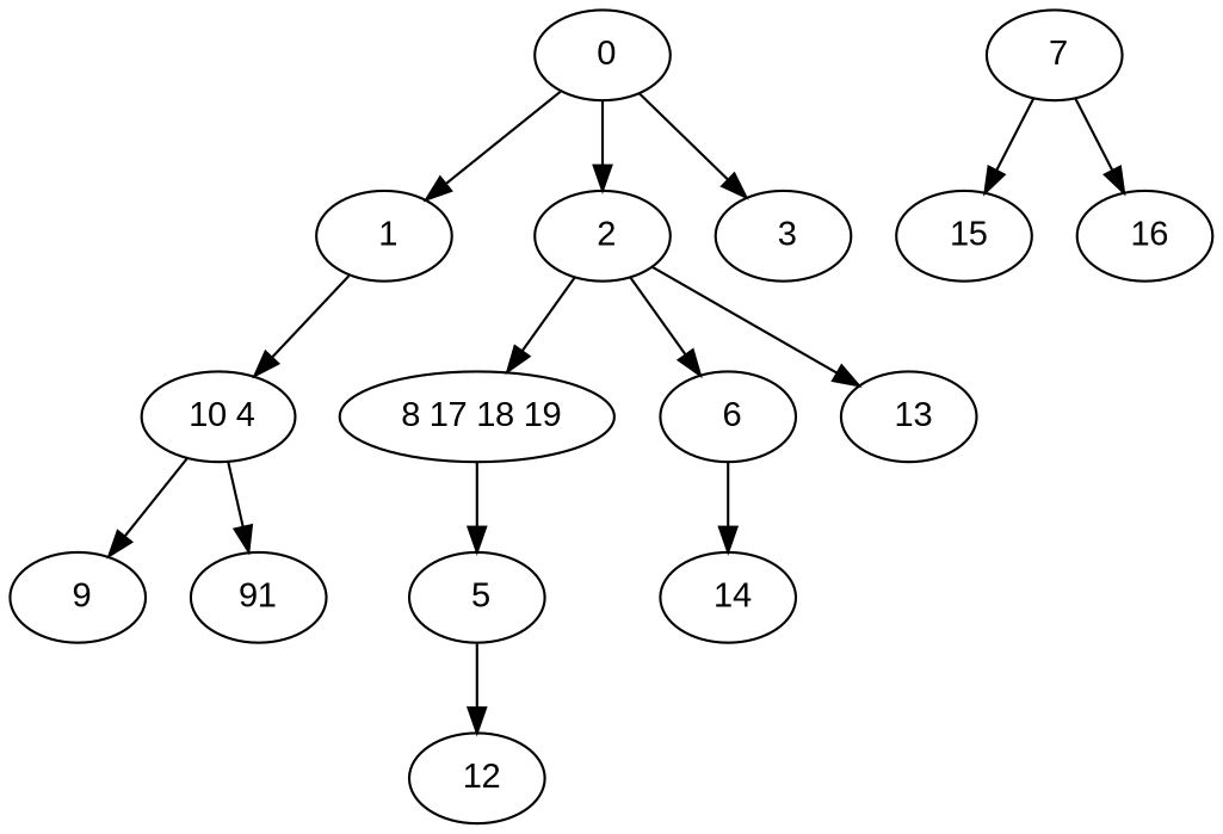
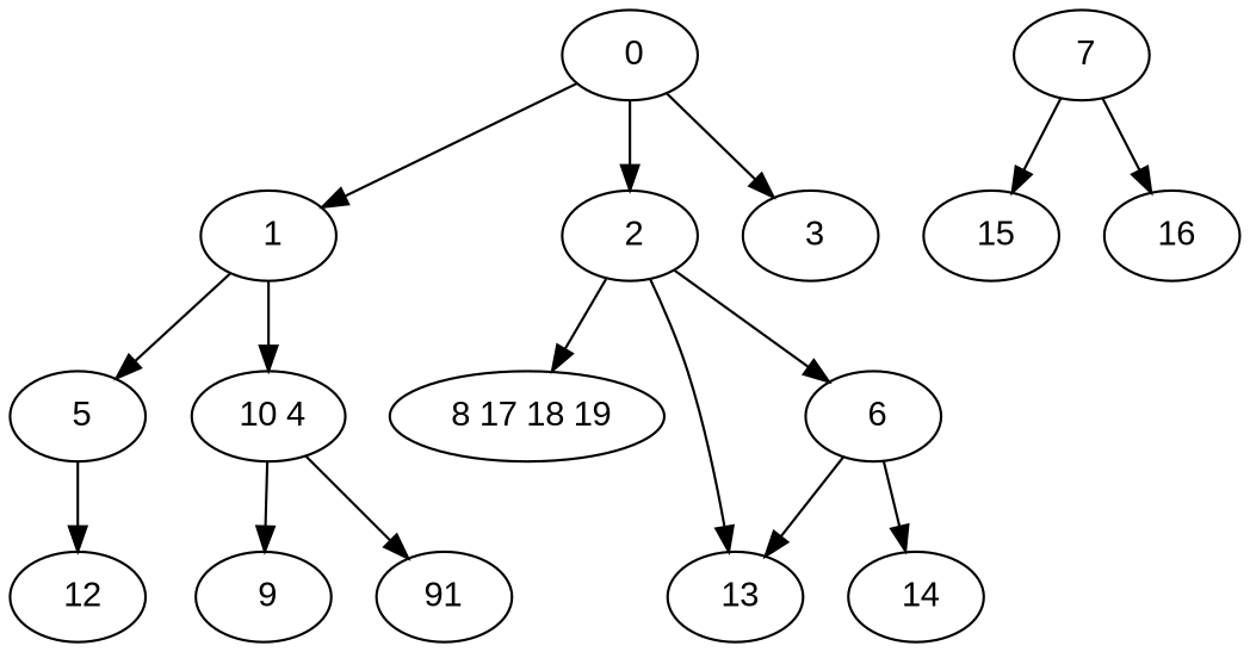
  digraph {
    fontname="Liberation Sans"
    node [fontname="Liberation Sans"]
    edge [fontname="Liberation Sans"]
    " 0"
    " 1"
    " 2"
    " 3"
    " 5"
    " 10 4"
    " 8 17 18 19"
    " 6"
    " 13"
    " 12"
    " 9"
    n12 [label=91]
    " 14"
    " 7"
    " 15"
    " 16"
    " 0" -> " 1"
    " 0" -> " 2"
    " 0" -> " 3"
-   " 8 17 18 19" -> " 5"
+   " 1" -> " 5"
    " 1" -> " 10 4"
    " 2" -> " 8 17 18 19"
    " 2" -> " 6"
    " 2" -> " 13"
    " 5" -> " 12"
    " 10 4" -> " 9"
    " 10 4" -> n12
+   " 6" -> " 13"
    " 6" -> " 14"
    " 7" -> " 15"
    " 7" -> " 16"
  }
